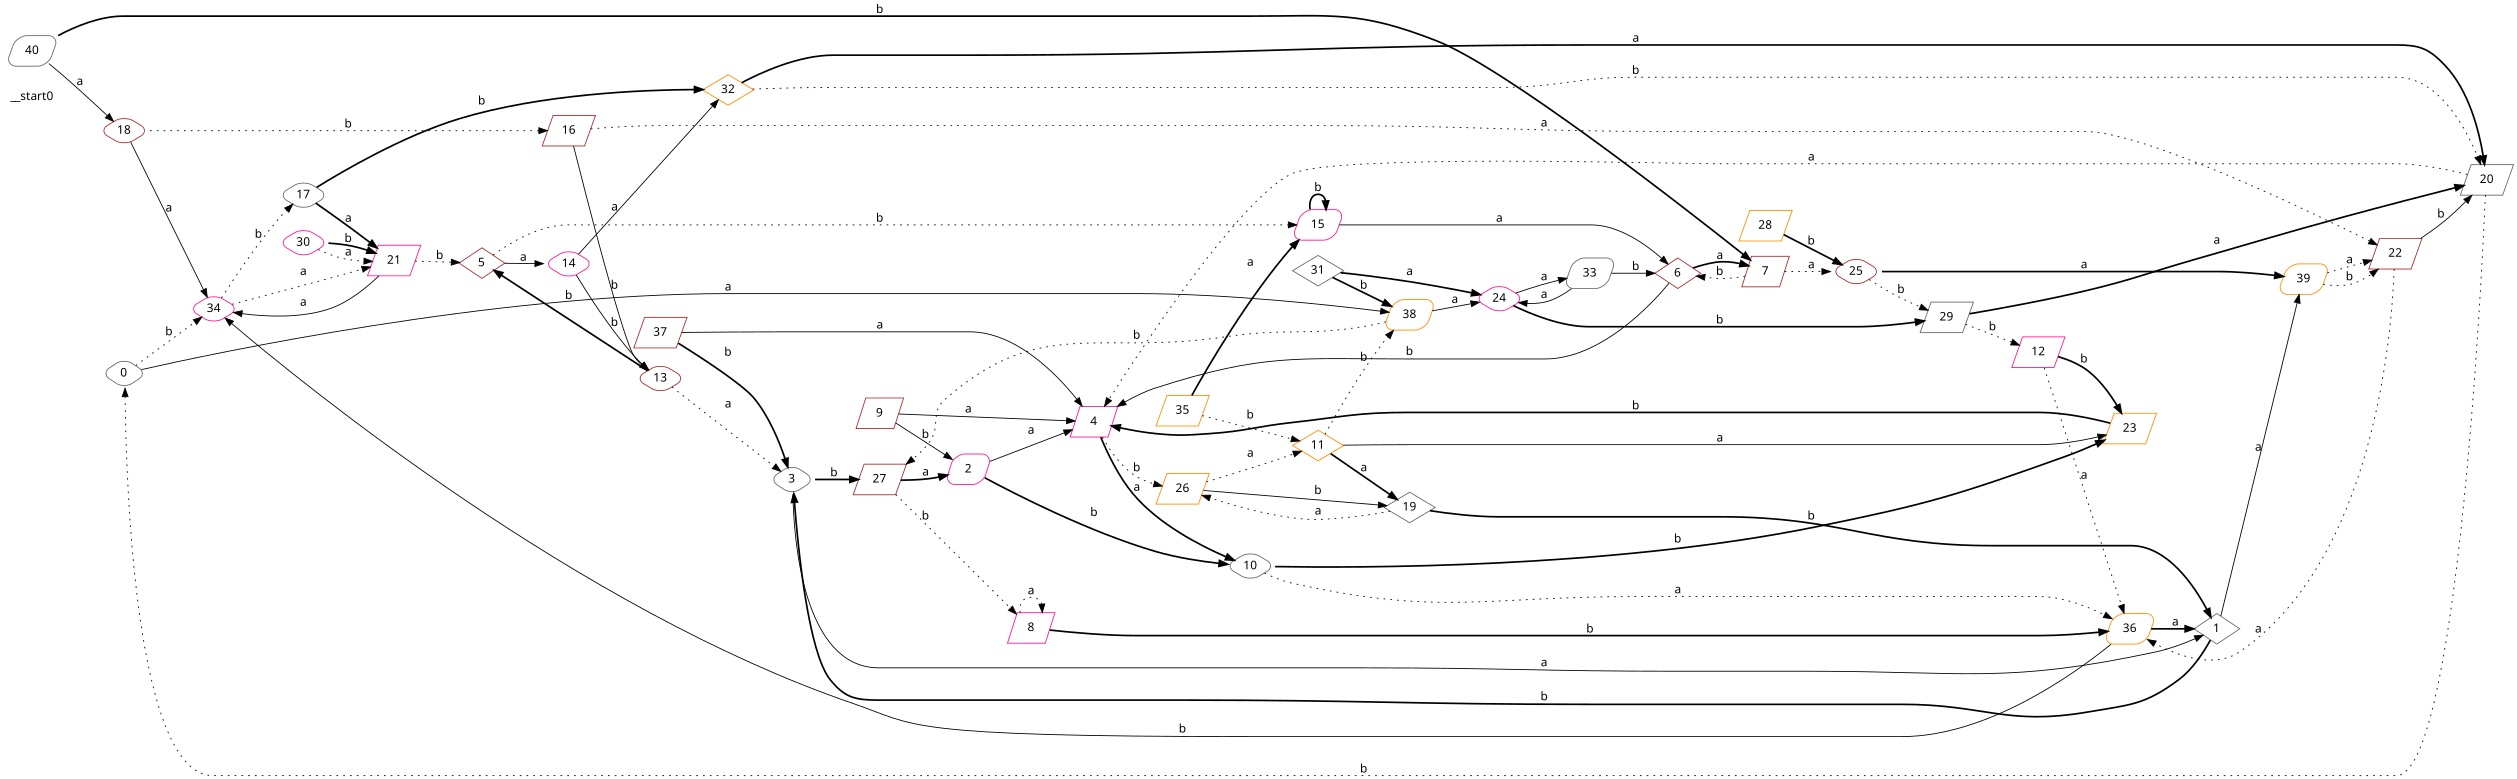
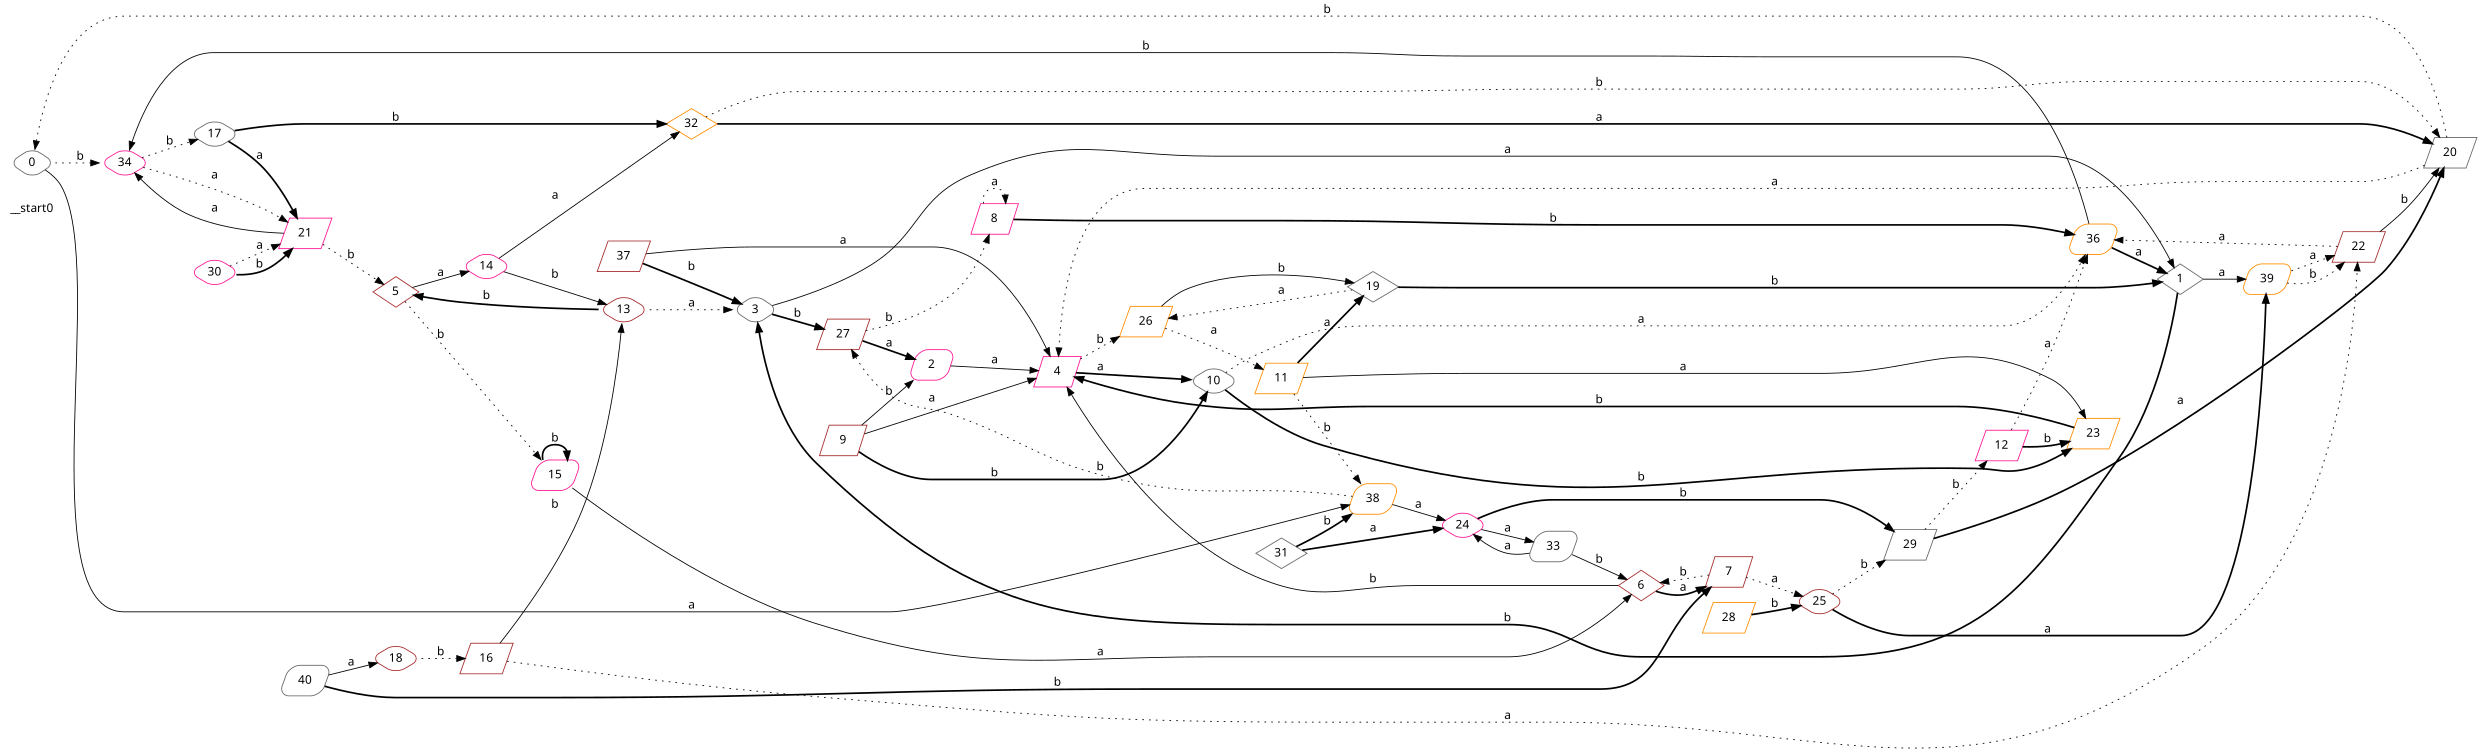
  digraph {
    fontname="Noto Sans"
    rankdir=LR
    node [color=brown fontname="Noto Sans" shape=parallelogram fillcolor=white style=filled]
    edge [fontname="Noto Sans" style=dotted]
    __start0 [shape=none fillcolor="" style=""]
    n2 [color=gray40 label=0 shape=diamond style="rounded,filled"]
    n3 [color=deeppink label=34 shape=diamond style="rounded,filled"]
    n4 [color=darkorange label=38 style="rounded,filled"]
    n5 [color=gray40 label=17 shape=diamond style="rounded,filled"]
    n6 [color=deeppink label=21]
    n7 [label=27]
    n8 [color=deeppink label=24 shape=diamond style="rounded,filled"]
    n9 [color=gray40 label=1 shape=diamond]
    n10 [color=gray40 label=3 shape=diamond style="rounded,filled"]
    n11 [color=darkorange label=39 style="rounded,filled"]
    n12 [label=22]
    n13 [color=deeppink label=2 style="rounded,filled"]
    n14 [color=deeppink label=4]
    n15 [color=gray40 label=10 shape=diamond style="rounded,filled"]
    n16 [color=darkorange label=26]
    n17 [color=darkorange label=36 style="rounded,filled"]
    n18 [color=darkorange label=23]
    n19 [color=deeppink label=8]
-   n20 [color=darkorange label=11 shape=diamond]
+   n20 [color=darkorange label=11]
    n21 [color=gray40 label=19 shape=diamond]
    n22 [label=5 shape=diamond]
    n23 [color=deeppink label=14 shape=diamond style="rounded,filled"]
    n24 [color=deeppink label=15 style="rounded,filled"]
    n25 [label=13 shape=diamond style="rounded,filled"]
    n26 [color=darkorange label=32 shape=diamond]
    n27 [label=6 shape=diamond]
    n28 [label=7]
    n29 [label=25 shape=diamond style="rounded,filled"]
    n30 [color=gray40 label=29]
    n31 [label=9]
    n32 [color=deeppink label=12]
    n33 [color=gray40 label=20]
    n34 [label=16]
    n35 [label=18 shape=diamond style="rounded,filled"]
    n36 [color=gray40 label=33 style="rounded,filled"]
    n37 [color=darkorange label=28]
    n38 [color=deeppink label=30 shape=diamond style="rounded,filled"]
    n39 [color=gray40 label=31 shape=diamond]
-   n40 [color=darkorange label=35]
    n41 [label=37]
    n42 [color=gray40 label=40 style="rounded,filled"]
    n2 -> n3 [label=b]
    n2 -> n4 [label=a style=solid]
    n3 -> n5 [label=b]
    n3 -> n6 [label=a]
    n4 -> n7 [label=b]
    n4 -> n8 [label=a style=solid]
    n5 -> n6 [label=a style=bold]
    n5 -> n26 [label=b style=bold]
    n6 -> n3 [label=a style=solid]
    n6 -> n22 [label=b]
    n7 -> n13 [label=a style=bold]
    n7 -> n19 [label=b]
    n8 -> n30 [label=b style=bold]
    n8 -> n36 [label=a style=solid]
    n9 -> n10 [label=b style=bold]
    n9 -> n11 [label=a style=solid]
    n10 -> n7 [label=b style=bold]
    n10 -> n9 [label=a style=solid]
    n11 -> n12 [label=a]
    n11 -> n12 [label=b]
    n12 -> n17 [label=a]
    n12 -> n33 [label=b style=solid]
    n13 -> n14 [label=a style=solid]
-   n13 -> n15 [label=b style=bold]
+   n31 -> n15 [label=b style=bold]
    n14 -> n15 [label=a style=bold]
    n14 -> n16 [label=b]
    n15 -> n17 [label=a]
    n15 -> n18 [label=b style=bold]
    n16 -> n20 [label=a]
    n16 -> n21 [label=b style=solid]
    n17 -> n3 [label=b style=solid]
    n17 -> n9 [label=a style=bold]
    n18 -> n14 [label=b style=bold]
    n19 -> n17 [label=b style=bold]
    n19 -> n19 [label=a]
    n20 -> n4 [label=b]
    n20 -> n18 [label=a style=solid]
    n20 -> n21 [label=a style=bold]
    n21 -> n9 [label=b style=bold]
    n21 -> n16 [label=a]
    n22 -> n23 [label=a style=solid]
    n22 -> n24 [label=b]
    n23 -> n25 [label=b style=solid]
    n23 -> n26 [label=a style=solid]
    n24 -> n24 [label=b style=bold]
    n24 -> n27 [label=a style=solid]
    n25 -> n10 [label=a]
    n25 -> n22 [label=b style=bold]
    n26 -> n33 [label=a style=bold]
    n26 -> n33 [label=b]
    n27 -> n14 [label=b style=solid]
    n27 -> n28 [label=a style=bold]
    n28 -> n27 [label=b]
    n28 -> n29 [label=a]
    n29 -> n11 [label=a style=bold]
    n29 -> n30 [label=b]
    n30 -> n32 [label=b]
    n30 -> n33 [label=a style=bold]
    n31 -> n13 [label=b style=solid]
    n31 -> n14 [label=a style=solid]
    n32 -> n17 [label=a]
    n32 -> n18 [label=b style=bold]
    n33 -> n2 [label=b]
    n33 -> n14 [label=a]
    n34 -> n12 [label=a]
    n34 -> n25 [label=b style=solid]
-   n35 -> n3 [label=a style=solid]
    n35 -> n34 [label=b]
    n36 -> n8 [label=a style=solid]
    n36 -> n27 [label=b style=solid]
    n37 -> n29 [label=b style=bold]
    n38 -> n6 [label=a]
    n38 -> n6 [label=b style=bold]
    n39 -> n4 [label=b style=bold]
    n39 -> n8 [label=a style=bold]
-   n40 -> n20 [label=b]
-   n40 -> n24 [label=a style=bold]
    n41 -> n10 [label=b style=bold]
    n41 -> n14 [label=a style=solid]
    n42 -> n28 [label=b style=bold]
    n42 -> n35 [label=a style=solid]
  }
